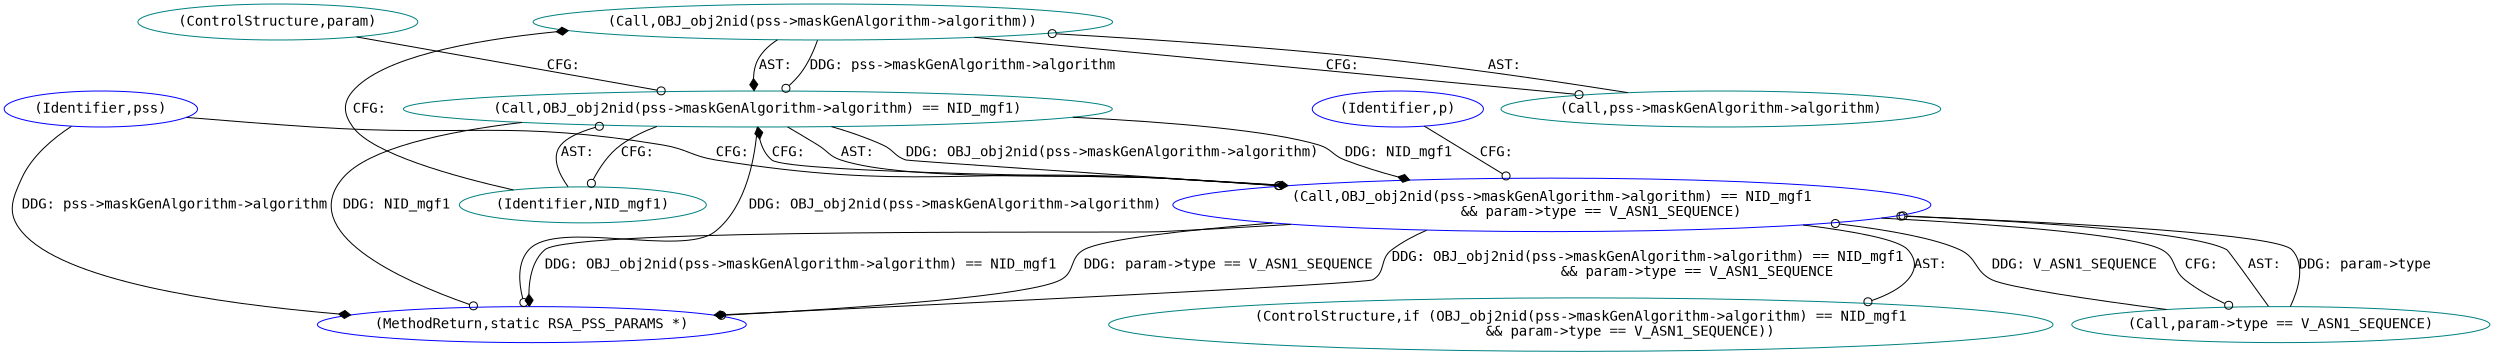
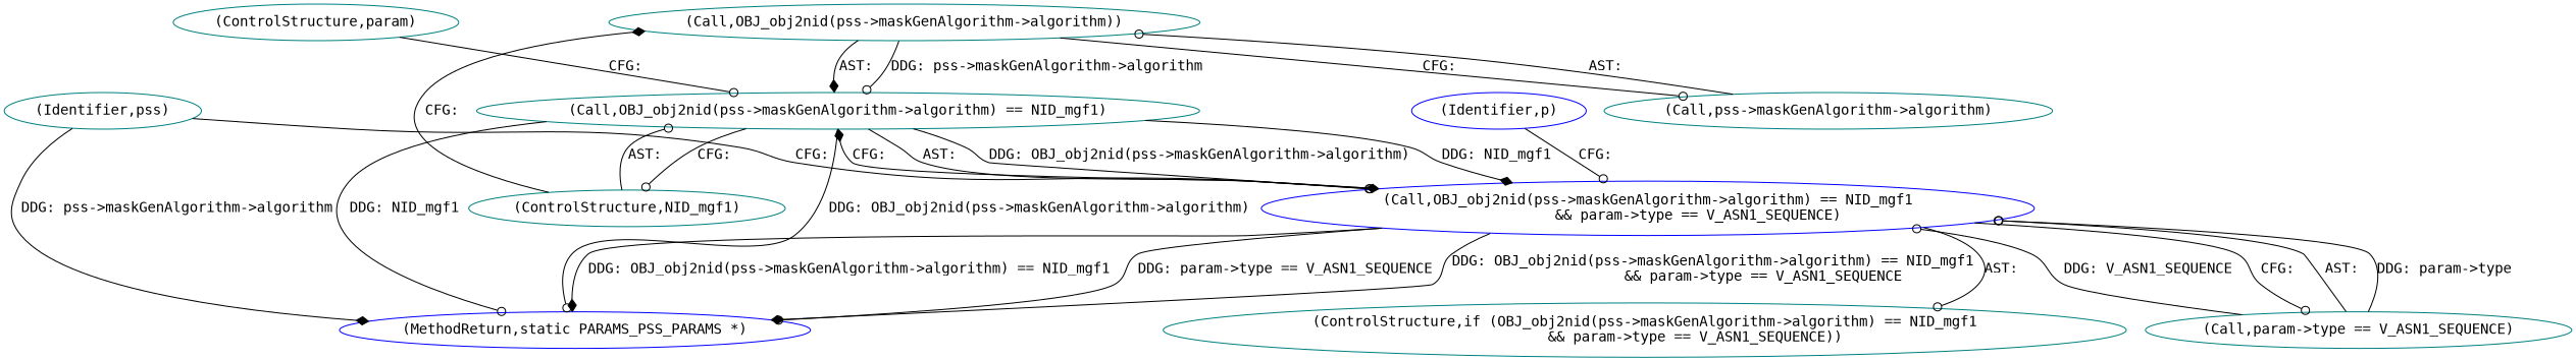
  digraph {
    fontname="DejaVu Sans Mono"
    node [color=teal fontname="DejaVu Sans Mono"]
    edge [arrowhead=odot fontname="DejaVu Sans Mono"]
    n1 [label="(Call,OBJ_obj2nid(pss->maskGenAlgorithm->algorithm))"]
    n2 [label="(Call,OBJ_obj2nid(pss->maskGenAlgorithm->algorithm) == NID_mgf1)"]
    n3 [label="(Call,pss->maskGenAlgorithm->algorithm)"]
-   n4 [color=blue label="(MethodReturn,static RSA_PSS_PARAMS *)"]
+   n4 [color=blue label="(MethodReturn,static PARAMS_PSS_PARAMS *)"]
    n5 [color=blue label="(Call,OBJ_obj2nid(pss->maskGenAlgorithm->algorithm) == NID_mgf1\n            && param->type == V_ASN1_SEQUENCE)"]
-   n6 [label="(Identifier,NID_mgf1)"]
+   n6 [label="(ControlStructure,NID_mgf1)"]
    n7 [label="(Call,param->type == V_ASN1_SEQUENCE)"]
    n8 [label="(ControlStructure,if (OBJ_obj2nid(pss->maskGenAlgorithm->algorithm) == NID_mgf1\n            && param->type == V_ASN1_SEQUENCE))"]
    n9 [label="(ControlStructure,param)"]
-   n10 [color=blue label="(Identifier,pss)"]
+   n10 [label="(Identifier,pss)"]
    n11 [color=blue label="(Identifier,p)"]
    n1 -> n2 [arrowhead=diamond label="AST: "]
    n1 -> n2 [label="DDG: pss->maskGenAlgorithm->algorithm"]
    n1 -> n3 [label="CFG: "]
    n2 -> n4 [label="DDG: NID_mgf1"]
    n2 -> n4 [label="DDG: OBJ_obj2nid(pss->maskGenAlgorithm->algorithm)"]
    n2 -> n5 [label="AST: "]
    n2 -> n5 [label="DDG: OBJ_obj2nid(pss->maskGenAlgorithm->algorithm)"]
    n2 -> n5 [arrowhead=diamond label="DDG: NID_mgf1"]
    n2 -> n6 [label="CFG: "]
    n3 -> n1 [label="AST: "]
    n5 -> n2 [arrowhead=diamond label="CFG: "]
    n5 -> n4 [label="DDG: param->type == V_ASN1_SEQUENCE"]
    n5 -> n4 [arrowhead=diamond label="DDG: OBJ_obj2nid(pss->maskGenAlgorithm->algorithm) == NID_mgf1\n            && param->type == V_ASN1_SEQUENCE"]
    n5 -> n4 [arrowhead=diamond label="DDG: OBJ_obj2nid(pss->maskGenAlgorithm->algorithm) == NID_mgf1"]
    n5 -> n7 [label="CFG: "]
    n5 -> n8 [label="AST: "]
    n6 -> n1 [arrowhead=diamond label="CFG: "]
    n6 -> n2 [label="AST: "]
    n7 -> n5 [label="AST: "]
    n7 -> n5 [label="DDG: param->type"]
    n7 -> n5 [label="DDG: V_ASN1_SEQUENCE"]
    n9 -> n2 [label="CFG: "]
    n10 -> n4 [arrowhead=diamond label="DDG: pss->maskGenAlgorithm->algorithm"]
    n10 -> n5 [arrowhead=diamond label="CFG: "]
    n11 -> n5 [label="CFG: "]
  }
